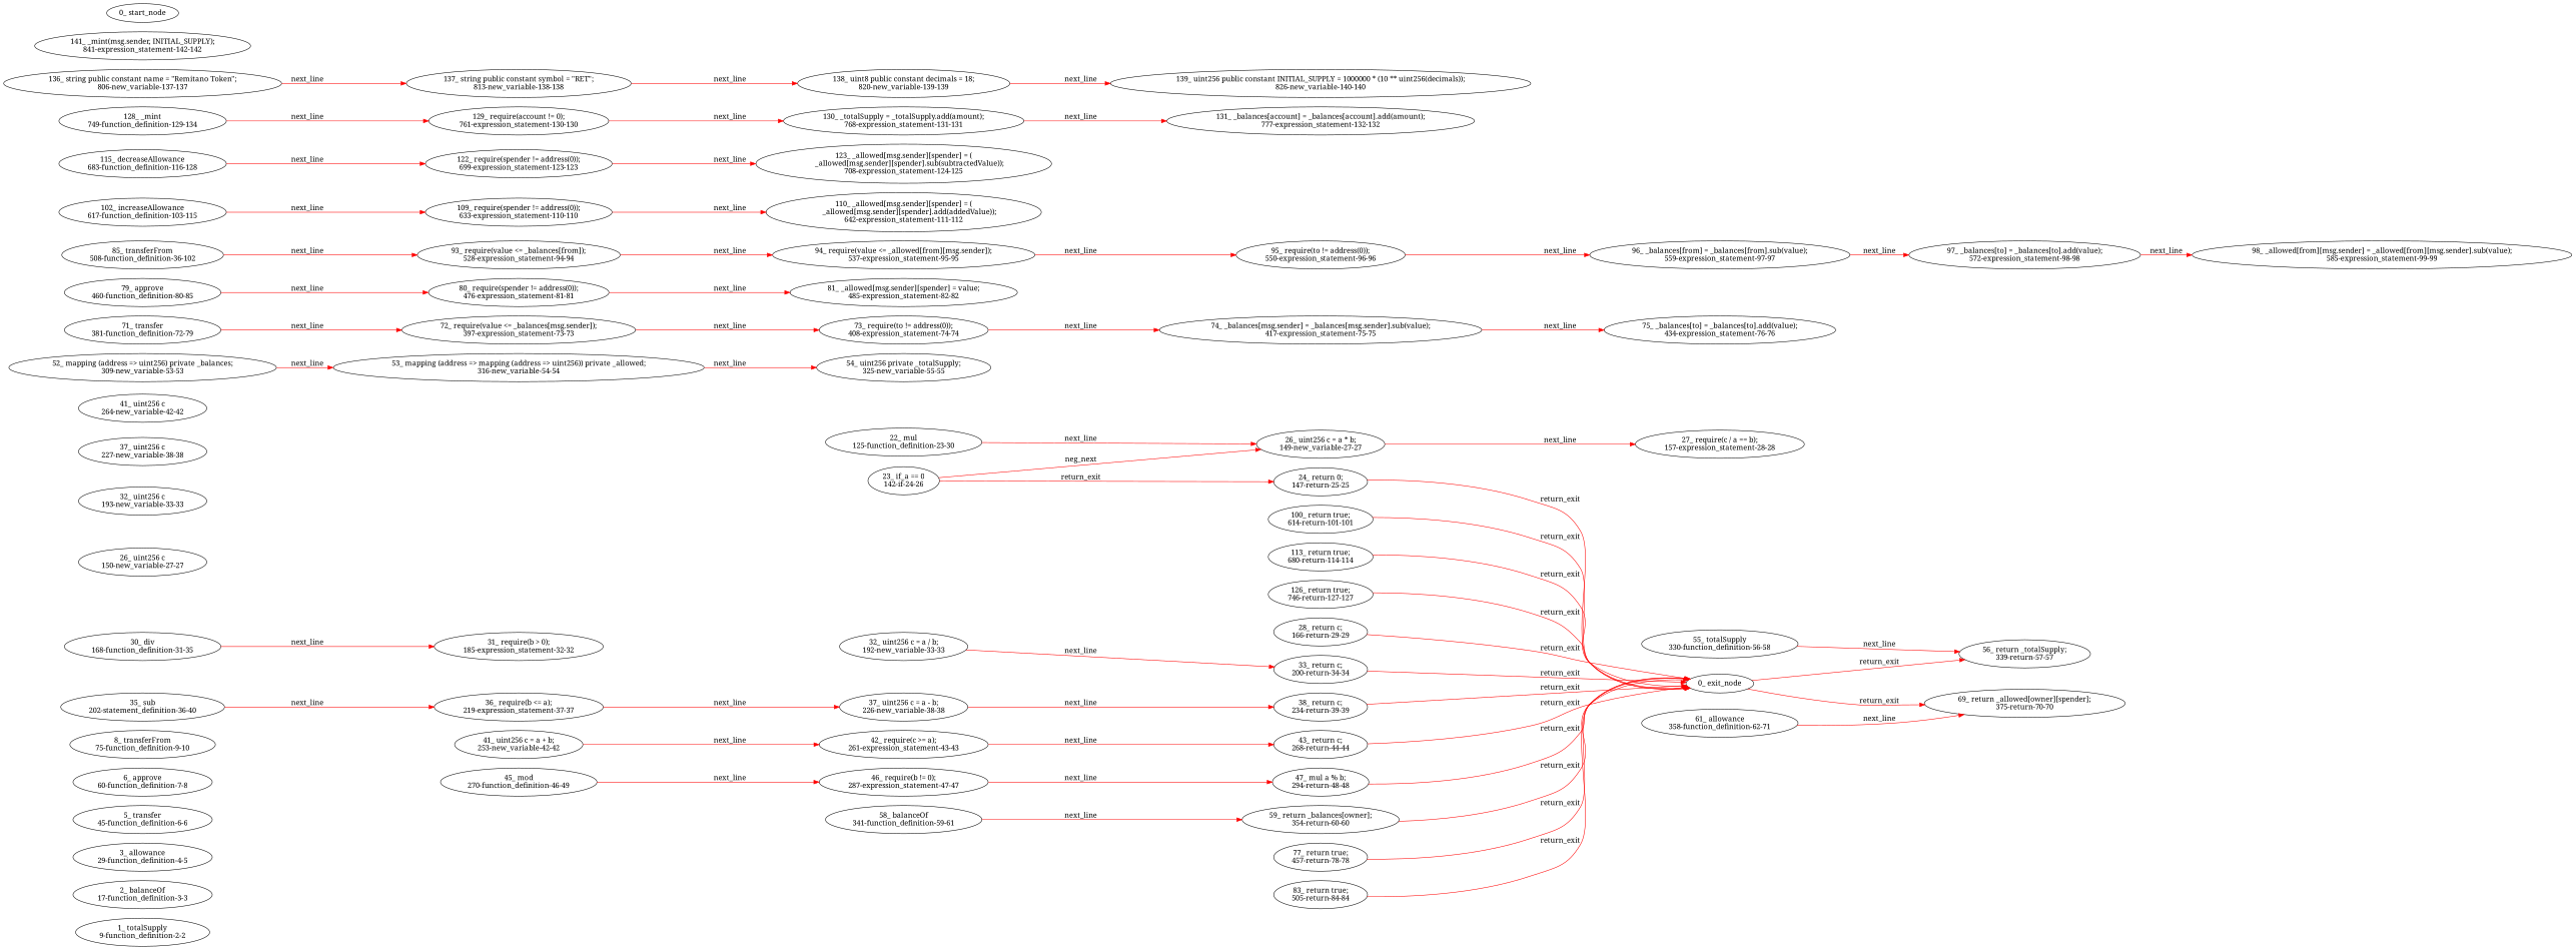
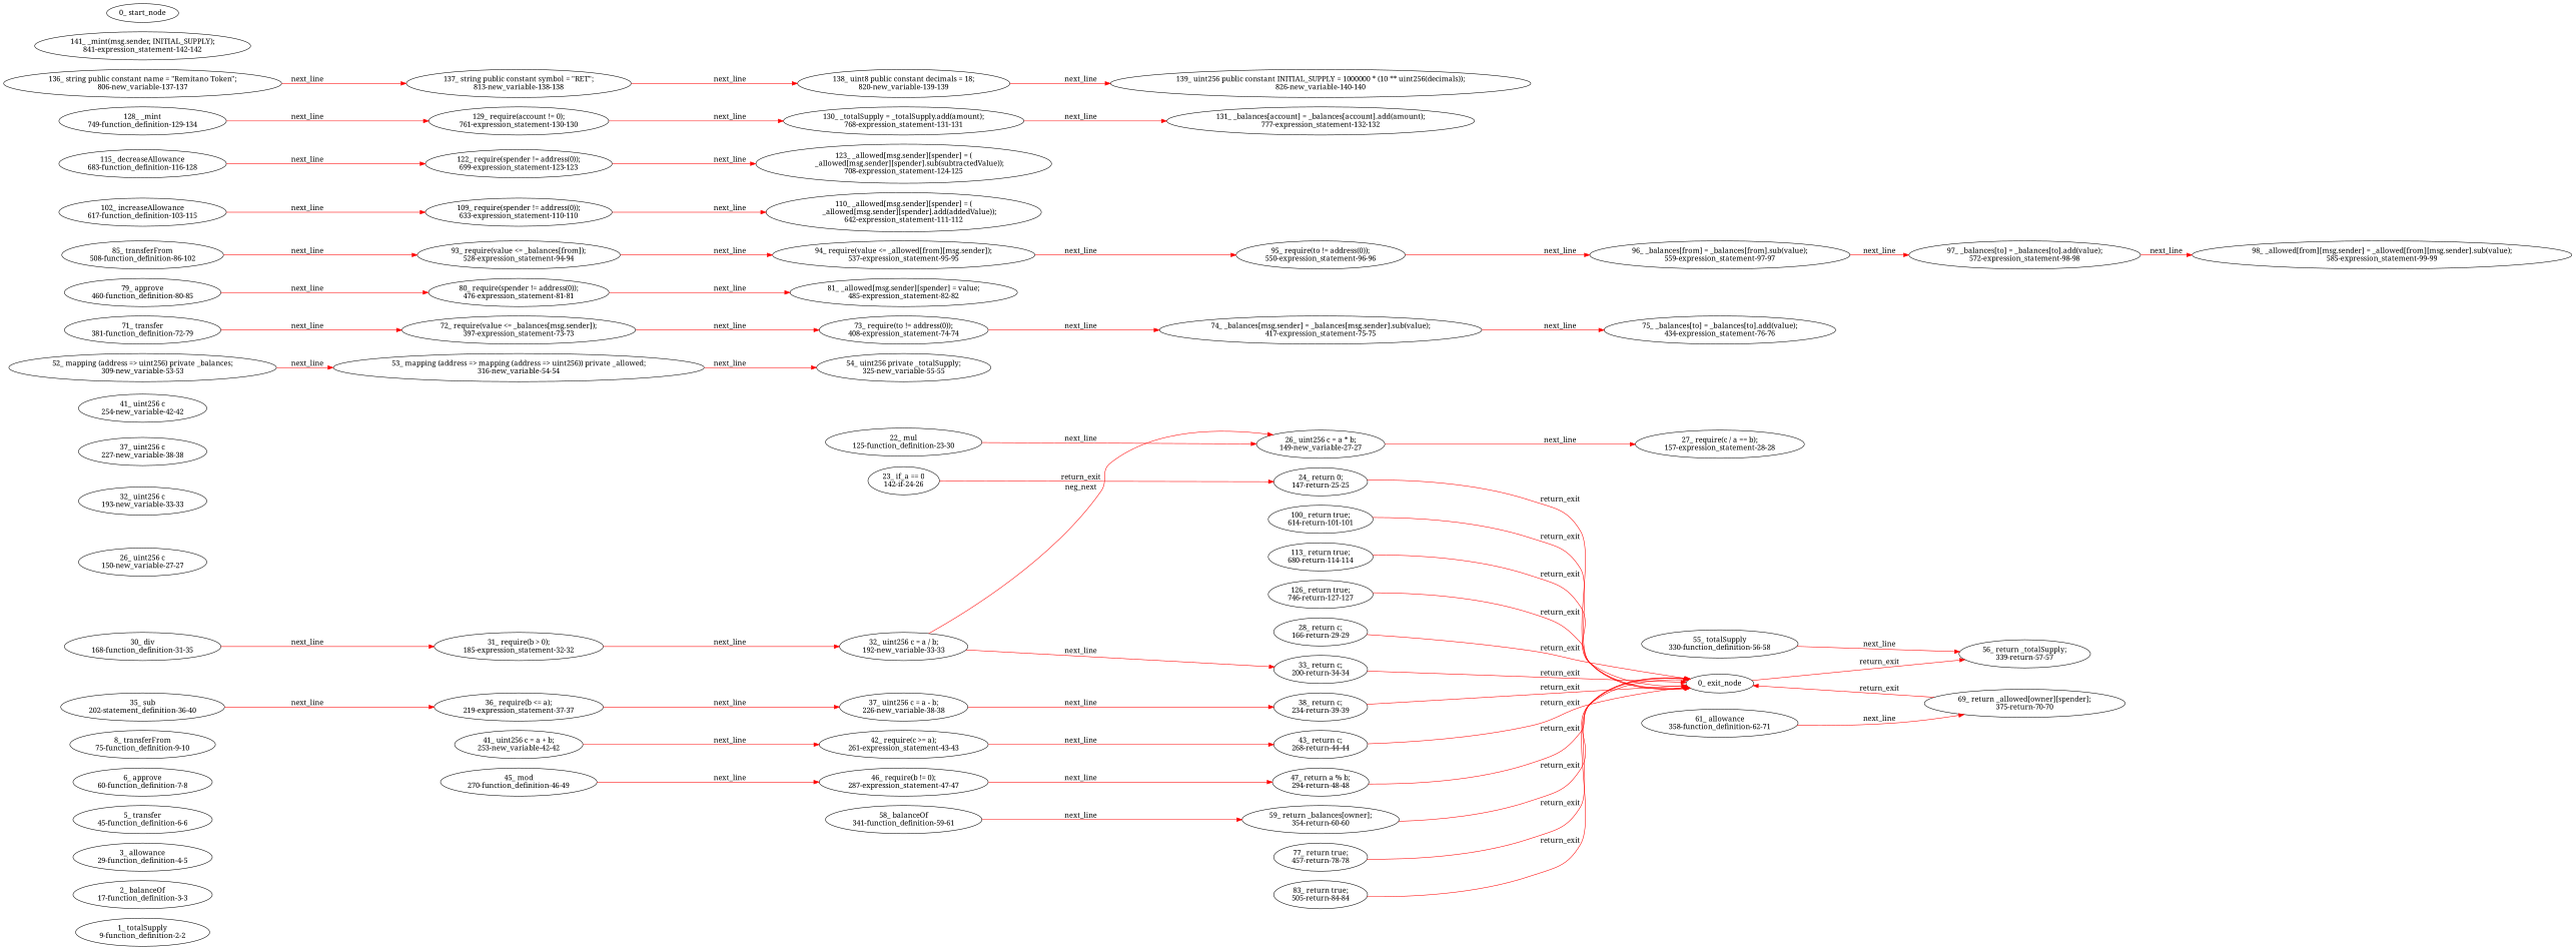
  digraph {
    fontname="Noto Serif"
    rankdir=LR
    node [fontname="Noto Serif" type_label=expression_statement]
    edge [color=red controlflow_type=next_line edge_type=CFG_edge fontname="Noto Serif"]
    n1 [label="1_ totalSupply\n9-function_definition-2-2" type_label=function_definition]
    n2 [label="2_ balanceOf\n17-function_definition-3-3" type_label=function_definition]
    n3 [label="3_ allowance\n29-function_definition-4-5" type_label=function_definition]
    n4 [label="5_ transfer\n45-function_definition-6-6" type_label=function_definition]
    n5 [label="6_ approve\n60-function_definition-7-8" type_label=function_definition]
    n6 [label="8_ transferFrom\n75-function_definition-9-10" type_label=function_definition]
    n7 [label="22_ mul\n125-function_definition-23-30" type_label=function_definition]
    n8 [label="26_ uint256 c = a * b;\n149-new_variable-27-27" type_label=new_variable]
    n9 [label="27_ require(c / a == b);\n157-expression_statement-28-28"]
    n10 [label="23_ if_a == 0\n142-if-24-26" type_label=if]
    n11 [label="24_ return 0;\n147-return-25-25" type_label=return]
    n12 [label="0_ exit_node" type_label=exit]
    n13 [label="56_ return _totalSupply;\n339-return-57-57" type_label=return]
    n14 [label="26_ uint256 c\n150-new_variable-27-27" type_label=new_variable]
    n15 [label="28_ return c;\n166-return-29-29" type_label=return]
    n16 [label="30_ div\n168-function_definition-31-35" type_label=function_definition]
    n17 [label="31_ require(b > 0);\n185-expression_statement-32-32"]
    n18 [label="32_ uint256 c = a / b;\n192-new_variable-33-33" type_label=new_variable]
    n19 [label="33_ return c;\n200-return-34-34" type_label=return]
    n20 [label="32_ uint256 c\n193-new_variable-33-33" type_label=new_variable]
    n21 [label="35_ sub\n202-statement_definition-36-40" type_label=function_definition]
    n22 [label="36_ require(b <= a);\n219-expression_statement-37-37"]
    n23 [label="37_ uint256 c = a - b;\n226-new_variable-38-38" type_label=new_variable]
    n24 [label="38_ return c;\n234-return-39-39" type_label=return]
    n25 [label="37_ uint256 c\n227-new_variable-38-38" type_label=new_variable]
    n26 [label="41_ uint256 c = a + b;\n253-new_variable-42-42" type_label=new_variable]
    n27 [label="42_ require(c >= a);\n261-expression_statement-43-43"]
    n28 [label="43_ return c;\n268-return-44-44" type_label=return]
-   n29 [label="41_ uint256 c\n264-new_variable-42-42" type_label=new_variable]
+   n29 [label="41_ uint256 c\n254-new_variable-42-42" type_label=new_variable]
    n30 [label="45_ mod\n270-function_definition-46-49" type_label=function_definition]
    n31 [label="46_ require(b != 0);\n287-expression_statement-47-47"]
-   n32 [label="47_ mul a % b;\n294-return-48-48" type_label=return]
+   n32 [label="47_ return a % b;\n294-return-48-48" type_label=return]
    n33 [label="52_ mapping (address => uint256) private _balances;\n309-new_variable-53-53" type_label=new_variable]
    n34 [label="53_ mapping (address => mapping (address => uint256)) private _allowed;\n316-new_variable-54-54" type_label=new_variable]
    n35 [label="54_ uint256 private _totalSupply;\n325-new_variable-55-55" type_label=new_variable]
    n36 [label="55_ totalSupply\n330-function_definition-56-58" type_label=function_definition]
    n37 [label="58_ balanceOf\n341-function_definition-59-61" type_label=function_definition]
    n38 [label="59_ return _balances[owner];\n354-return-60-60" type_label=return]
    n39 [label="61_ allowance\n358-function_definition-62-71" type_label=function_definition]
    n40 [label="69_ return _allowed[owner][spender];\n375-return-70-70" type_label=return]
    n41 [label="71_ transfer\n381-function_definition-72-79" type_label=function_definition]
    n42 [label="72_ require(value <= _balances[msg.sender]);\n397-expression_statement-73-73"]
    n43 [label="73_ require(to != address(0));\n408-expression_statement-74-74"]
    n44 [label="74_ _balances[msg.sender] = _balances[msg.sender].sub(value);\n417-expression_statement-75-75"]
    n45 [label="75_ _balances[to] = _balances[to].add(value);\n434-expression_statement-76-76"]
    n46 [label="77_ return true;\n457-return-78-78" type_label=return]
    n47 [label="79_ approve\n460-function_definition-80-85" type_label=function_definition]
    n48 [label="80_ require(spender != address(0));\n476-expression_statement-81-81"]
    n49 [label="81_ _allowed[msg.sender][spender] = value;\n485-expression_statement-82-82"]
    n50 [label="83_ return true;\n505-return-84-84" type_label=return]
-   n51 [label="85_ transferFrom\n508-function_definition-36-102" type_label=function_definition]
+   n51 [label="85_ transferFrom\n508-function_definition-86-102" type_label=function_definition]
    n52 [label="93_ require(value <= _balances[from]);\n528-expression_statement-94-94"]
    n53 [label="94_ require(value <= _allowed[from][msg.sender]);\n537-expression_statement-95-95"]
    n54 [label="95_ require(to != address(0));\n550-expression_statement-96-96"]
    n55 [label="96_ _balances[from] = _balances[from].sub(value);\n559-expression_statement-97-97"]
    n56 [label="97_ _balances[to] = _balances[to].add(value);\n572-expression_statement-98-98"]
    n57 [label="98_ _allowed[from][msg.sender] = _allowed[from][msg.sender].sub(value);\n585-expression_statement-99-99"]
    n58 [label="100_ return true;\n614-return-101-101" type_label=return]
    n59 [label="102_ increaseAllowance\n617-function_definition-103-115" type_label=function_definition]
    n60 [label="109_ require(spender != address(0));\n633-expression_statement-110-110"]
    n61 [label="110_ _allowed[msg.sender][spender] = (\n      _allowed[msg.sender][spender].add(addedValue));\n642-expression_statement-111-112"]
    n62 [label="113_ return true;\n680-return-114-114" type_label=return]
    n63 [label="115_ decreaseAllowance\n683-function_definition-116-128" type_label=function_definition]
    n64 [label="122_ require(spender != address(0));\n699-expression_statement-123-123"]
    n65 [label="123_ _allowed[msg.sender][spender] = (\n      _allowed[msg.sender][spender].sub(subtractedValue));\n708-expression_statement-124-125"]
    n66 [label="126_ return true;\n746-return-127-127" type_label=return]
    n67 [label="128_ _mint\n749-function_definition-129-134" type_label=function_definition]
    n68 [label="129_ require(account != 0);\n761-expression_statement-130-130"]
    n69 [label="130_ _totalSupply = _totalSupply.add(amount);\n768-expression_statement-131-131"]
    n70 [label="131_ _balances[account] = _balances[account].add(amount);\n777-expression_statement-132-132"]
    n71 [label="136_ string public constant name = \"Remitano Token\";\n806-new_variable-137-137" type_label=new_variable]
    n72 [label="137_ string public constant symbol = \"RET\";\n813-new_variable-138-138" type_label=new_variable]
    n73 [label="138_ uint8 public constant decimals = 18;\n820-new_variable-139-139" type_label=new_variable]
    n74 [label="139_ uint256 public constant INITIAL_SUPPLY = 1000000 * (10 ** uint256(decimals));\n826-new_variable-140-140" type_label=new_variable]
    n75 [label="141_ _mint(msg.sender, INITIAL_SUPPLY);\n841-expression_statement-142-142"]
    n76 [label="0_ start_node" type_label=start]
    n7 -> n8 [label=next_line]
    n8 -> n9 [label=next_line]
-   n10 -> n8 [controlflow_type=neg_next label=neg_next]
+   n18 -> n8 [controlflow_type=neg_next label=neg_next]
    n10 -> n11 [controlflow_type=pos_next label=return_exit]
    n11 -> n12 [controlflow_type=return_exit label=return_exit]
    n12 -> n13 [controlflow_type=return_exit label=return_exit]
    n15 -> n12 [controlflow_type=return_exit label=return_exit]
    n16 -> n17 [label=next_line]
+   n17 -> n18 [label=next_line]
    n18 -> n19 [label=next_line]
    n19 -> n12 [controlflow_type=return_exit label=return_exit]
    n21 -> n22 [label=next_line]
    n22 -> n23 [label=next_line]
    n23 -> n24 [label=next_line]
    n24 -> n12 [controlflow_type=return_exit label=return_exit]
    n26 -> n27 [label=next_line]
    n27 -> n28 [label=next_line]
    n28 -> n12 [controlflow_type=return_exit label=return_exit]
    n30 -> n31 [label=next_line]
    n31 -> n32 [label=next_line]
    n32 -> n12 [controlflow_type=return_exit label=return_exit]
    n33 -> n34 [label=next_line]
    n34 -> n35 [label=next_line]
    n36 -> n13 [label=next_line]
    n37 -> n38 [label=next_line]
    n38 -> n12 [controlflow_type=return_exit label=return_exit]
    n39 -> n40 [label=next_line]
-   n12 -> n40 [controlflow_type=return_exit label=return_exit]
+   n40 -> n12 [controlflow_type=return_exit label=return_exit]
    n41 -> n42 [label=next_line]
    n42 -> n43 [label=next_line]
    n43 -> n44 [label=next_line]
    n44 -> n45 [label=next_line]
    n46 -> n12 [controlflow_type=return_exit label=return_exit]
    n47 -> n48 [label=next_line]
    n48 -> n49 [label=next_line]
    n50 -> n12 [controlflow_type=return_exit label=return_exit]
    n51 -> n52 [label=next_line]
    n52 -> n53 [label=next_line]
    n53 -> n54 [label=next_line]
    n54 -> n55 [label=next_line]
    n55 -> n56 [label=next_line]
    n56 -> n57 [label=next_line]
    n58 -> n12 [controlflow_type=return_exit label=return_exit]
    n59 -> n60 [label=next_line]
    n60 -> n61 [label=next_line]
    n62 -> n12 [controlflow_type=return_exit label=return_exit]
    n63 -> n64 [label=next_line]
    n64 -> n65 [label=next_line]
    n66 -> n12 [controlflow_type=return_exit label=return_exit]
    n67 -> n68 [label=next_line]
    n68 -> n69 [label=next_line]
    n69 -> n70 [label=next_line]
    n71 -> n72 [label=next_line]
    n72 -> n73 [label=next_line]
    n73 -> n74 [label=next_line]
  }
